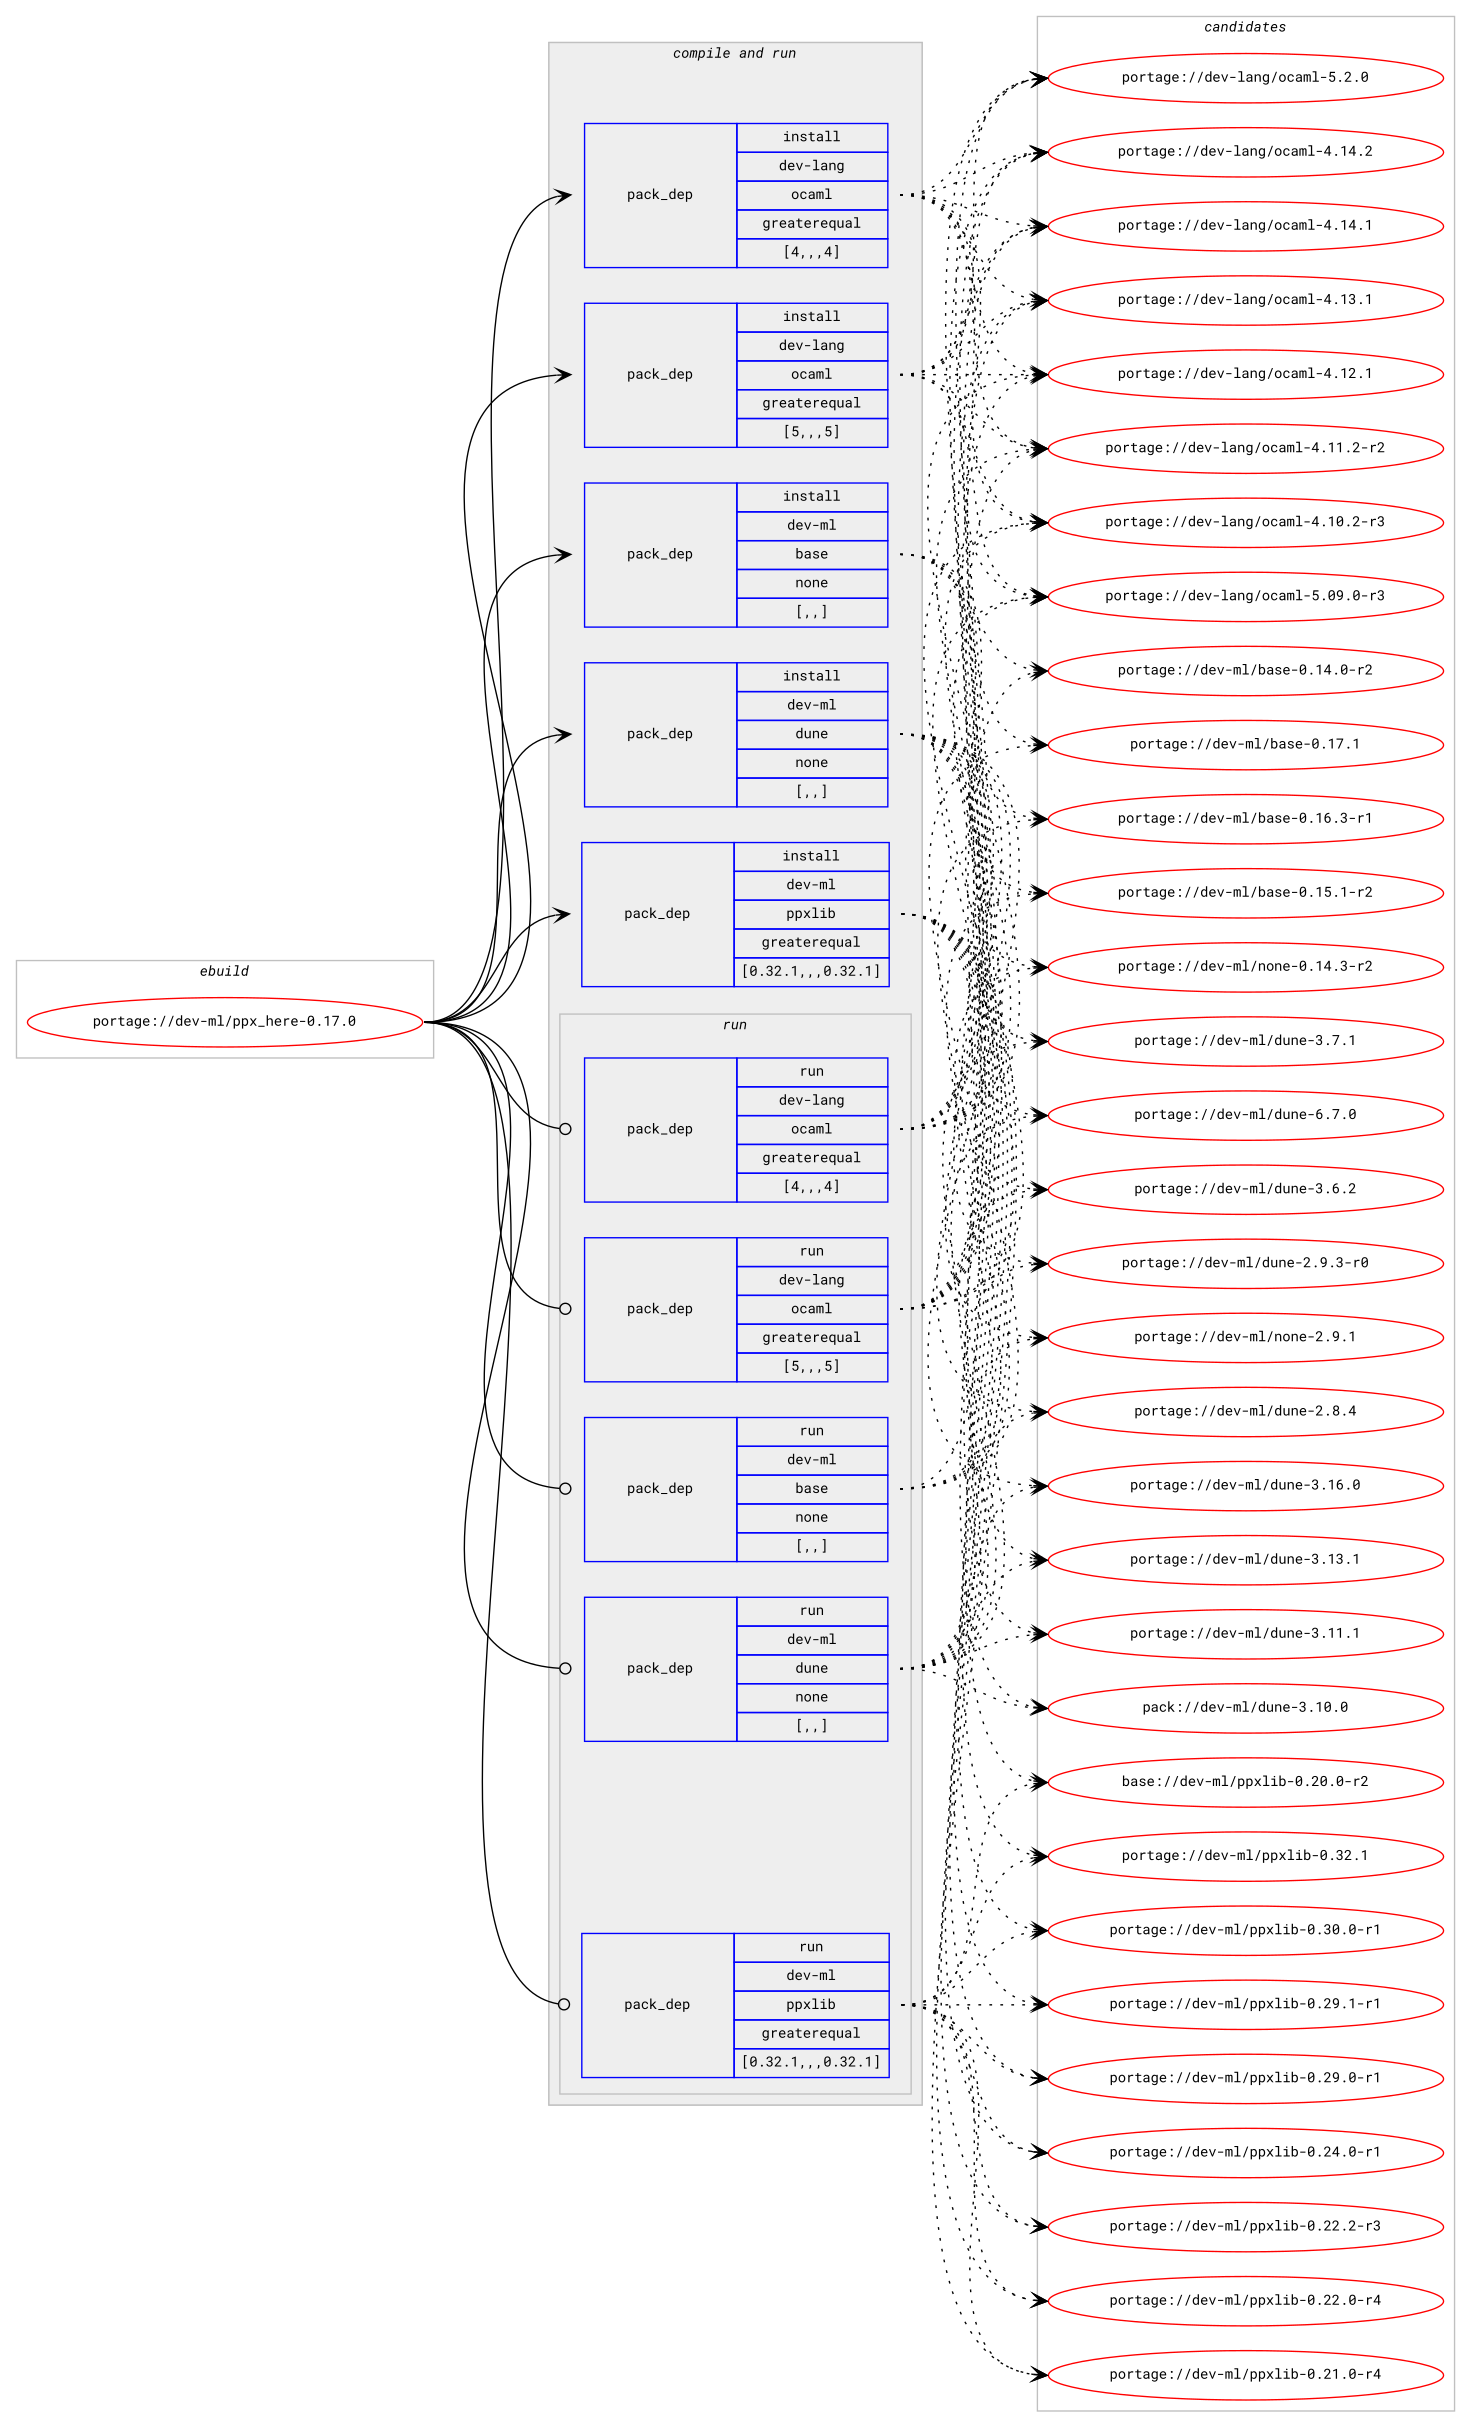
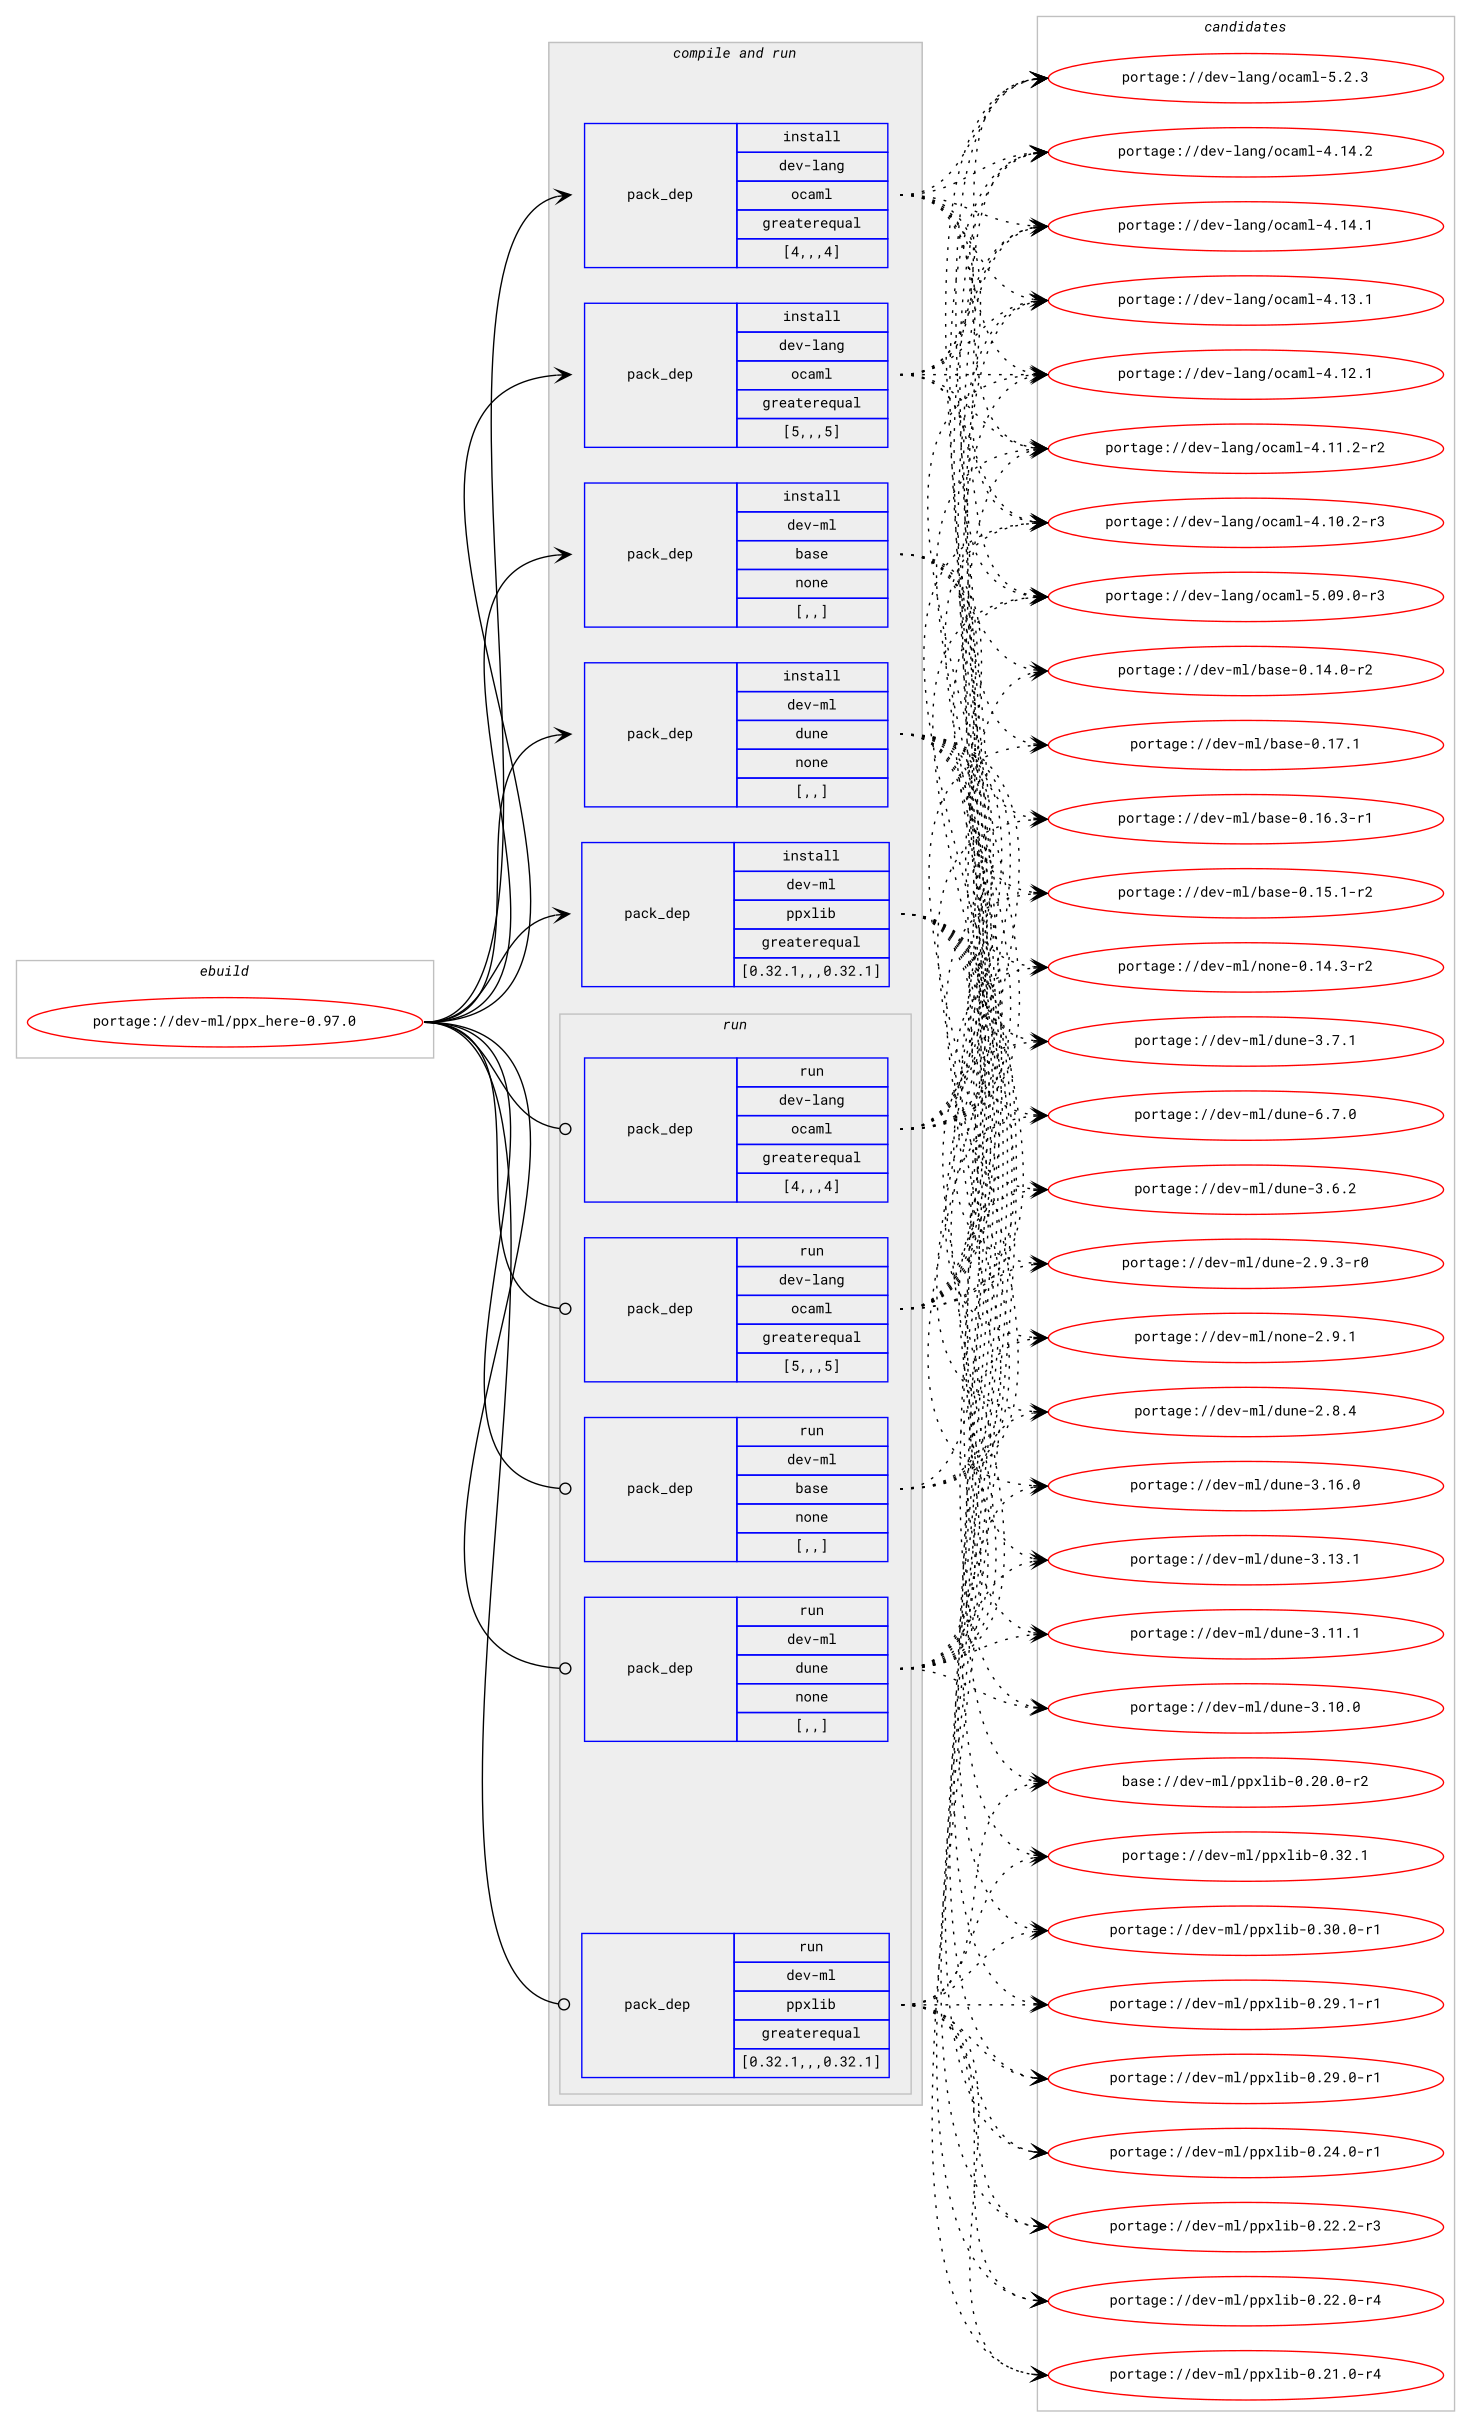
  digraph {
    compound=true
    concentrate=true
    fontname="Roboto Mono"
    fontsize=10
    newrank=true
    rankdir=LR
    ranksep=1.5
    node [color=red fontname="Roboto Mono" fontsize=10]
    edge [arrowhead=vee fontname="Roboto Mono" headport=w style=dotted tailport=e weight=100]
-   n1 [label="portage://dev-ml/ppx_here-0.17.0" width=4]
+   n1 [label="portage://dev-ml/ppx_here-0.97.0" width=4]
    n2 [color=blue label=<<TABLE BORDER="0" CELLBORDER="1" CELLSPACING="0" CELLPADDING="4" WIDTH="220"><TR><TD ROWSPAN="6" CELLPADDING="30">pack_dep</TD></TR><TR><TD WIDTH="110">install</TD></TR><TR><TD>dev-lang</TD></TR><TR><TD>ocaml</TD></TR><TR><TD>greaterequal</TD></TR><TR><TD>[4,,,4]</TD></TR></TABLE>> shape=none]
    n3 [color=blue label=<<TABLE BORDER="0" CELLBORDER="1" CELLSPACING="0" CELLPADDING="4" WIDTH="220"><TR><TD ROWSPAN="6" CELLPADDING="30">pack_dep</TD></TR><TR><TD WIDTH="110">install</TD></TR><TR><TD>dev-lang</TD></TR><TR><TD>ocaml</TD></TR><TR><TD>greaterequal</TD></TR><TR><TD>[5,,,5]</TD></TR></TABLE>> shape=none]
    n4 [color=blue label=<<TABLE BORDER="0" CELLBORDER="1" CELLSPACING="0" CELLPADDING="4" WIDTH="220"><TR><TD ROWSPAN="6" CELLPADDING="30">pack_dep</TD></TR><TR><TD WIDTH="110">install</TD></TR><TR><TD>dev-ml</TD></TR><TR><TD>base</TD></TR><TR><TD>none</TD></TR><TR><TD>[,,]</TD></TR></TABLE>> shape=none]
    n5 [color=blue label=<<TABLE BORDER="0" CELLBORDER="1" CELLSPACING="0" CELLPADDING="4" WIDTH="220"><TR><TD ROWSPAN="6" CELLPADDING="30">pack_dep</TD></TR><TR><TD WIDTH="110">install</TD></TR><TR><TD>dev-ml</TD></TR><TR><TD>dune</TD></TR><TR><TD>none</TD></TR><TR><TD>[,,]</TD></TR></TABLE>> shape=none]
    n6 [color=blue label=<<TABLE BORDER="0" CELLBORDER="1" CELLSPACING="0" CELLPADDING="4" WIDTH="220"><TR><TD ROWSPAN="6" CELLPADDING="30">pack_dep</TD></TR><TR><TD WIDTH="110">install</TD></TR><TR><TD>dev-ml</TD></TR><TR><TD>ppxlib</TD></TR><TR><TD>greaterequal</TD></TR><TR><TD>[0.32.1,,,0.32.1]</TD></TR></TABLE>> shape=none]
    n7 [color=blue label=<<TABLE BORDER="0" CELLBORDER="1" CELLSPACING="0" CELLPADDING="4" WIDTH="220"><TR><TD ROWSPAN="6" CELLPADDING="30">pack_dep</TD></TR><TR><TD WIDTH="110">run</TD></TR><TR><TD>dev-lang</TD></TR><TR><TD>ocaml</TD></TR><TR><TD>greaterequal</TD></TR><TR><TD>[4,,,4]</TD></TR></TABLE>> shape=none]
    n8 [color=blue label=<<TABLE BORDER="0" CELLBORDER="1" CELLSPACING="0" CELLPADDING="4" WIDTH="220"><TR><TD ROWSPAN="6" CELLPADDING="30">pack_dep</TD></TR><TR><TD WIDTH="110">run</TD></TR><TR><TD>dev-lang</TD></TR><TR><TD>ocaml</TD></TR><TR><TD>greaterequal</TD></TR><TR><TD>[5,,,5]</TD></TR></TABLE>> shape=none]
    n9 [color=blue label=<<TABLE BORDER="0" CELLBORDER="1" CELLSPACING="0" CELLPADDING="4" WIDTH="220"><TR><TD ROWSPAN="6" CELLPADDING="30">pack_dep</TD></TR><TR><TD WIDTH="110">run</TD></TR><TR><TD>dev-ml</TD></TR><TR><TD>base</TD></TR><TR><TD>none</TD></TR><TR><TD>[,,]</TD></TR></TABLE>> shape=none]
    n10 [color=blue label=<<TABLE BORDER="0" CELLBORDER="1" CELLSPACING="0" CELLPADDING="4" WIDTH="220"><TR><TD ROWSPAN="6" CELLPADDING="30">pack_dep</TD></TR><TR><TD WIDTH="110">run</TD></TR><TR><TD>dev-ml</TD></TR><TR><TD>dune</TD></TR><TR><TD>none</TD></TR><TR><TD>[,,]</TD></TR></TABLE>> shape=none]
    n11 [color=blue label=<<TABLE BORDER="0" CELLBORDER="1" CELLSPACING="0" CELLPADDING="4" WIDTH="220"><TR><TD ROWSPAN="6" CELLPADDING="30">pack_dep</TD></TR><TR><TD WIDTH="110">run</TD></TR><TR><TD>dev-ml</TD></TR><TR><TD>ppxlib</TD></TR><TR><TD>greaterequal</TD></TR><TR><TD>[0.32.1,,,0.32.1]</TD></TR></TABLE>> shape=none]
-   n12 [label="portage://dev-lang/ocaml-5.2.0" width=4]
+   n12 [label="portage://dev-lang/ocaml-5.2.3" width=4]
    n13 [label="portage://dev-lang/ocaml-4.14.2" width=4]
    n14 [label="portage://dev-lang/ocaml-4.14.1" width=4]
    n15 [label="portage://dev-lang/ocaml-4.13.1" width=4]
    n16 [label="portage://dev-lang/ocaml-4.12.1" width=4]
    n17 [label="portage://dev-lang/ocaml-4.11.2-r2" width=4]
    n18 [label="portage://dev-lang/ocaml-4.10.2-r3" width=4]
    n19 [label="portage://dev-lang/ocaml-5.09.0-r3" width=4]
    n20 [label="portage://dev-ml/base-0.17.1" width=4]
    n21 [label="portage://dev-ml/base-0.16.3-r1" width=4]
    n22 [label="portage://dev-ml/base-0.15.1-r2" width=4]
    n23 [label="portage://dev-ml/none-0.14.3-r2" width=4]
    n24 [label="portage://dev-ml/base-0.14.0-r2" width=4]
    n25 [label="portage://dev-ml/dune-3.16.0" width=4]
    n26 [label="portage://dev-ml/dune-3.13.1" width=4]
    n27 [label="portage://dev-ml/dune-3.11.1" width=4]
-   n28 [label="pack://dev-ml/dune-3.10.0" width=4]
+   n28 [label="portage://dev-ml/dune-3.10.0" width=4]
    n29 [label="portage://dev-ml/dune-3.7.1" width=4]
    n30 [label="portage://dev-ml/dune-6.7.0" width=4]
    n31 [label="portage://dev-ml/dune-3.6.2" width=4]
    n32 [label="portage://dev-ml/dune-2.9.3-r0" width=4]
    n33 [label="portage://dev-ml/none-2.9.1" width=4]
    n34 [label="portage://dev-ml/dune-2.8.4" width=4]
    n35 [label="portage://dev-ml/ppxlib-0.32.1" width=4]
    n36 [label="portage://dev-ml/ppxlib-0.30.0-r1" width=4]
    n37 [label="portage://dev-ml/ppxlib-0.29.1-r1" width=4]
    n38 [label="portage://dev-ml/ppxlib-0.29.0-r1" width=4]
    n39 [label="portage://dev-ml/ppxlib-0.24.0-r1" width=4]
    n40 [label="portage://dev-ml/ppxlib-0.22.2-r3" width=4]
    n41 [label="portage://dev-ml/ppxlib-0.22.0-r4" width=4]
    n42 [label="portage://dev-ml/ppxlib-0.21.0-r4" width=4]
    n43 [label="base://dev-ml/ppxlib-0.20.0-r2" width=4]
    subgraph cluster_1 {
      color=gray
      label=<<i>ebuild</i>>
      n1
    }
    subgraph cluster_2 {
      color=gray
      label=<<i>dependencies</i>>
      subgraph cluster_3 {
        color=gray
        fillcolor="#eeeeee"
        label=<<i>compile</i>>
        style=filled
        subgraph sub_4 {
          color=gray
          fillcolor="#eeeeee"
          label=<<i>compile</i>>
          style=filled
          n2
        }
        subgraph sub_5 {
          color=gray
          fillcolor="#eeeeee"
          label=<<i>compile</i>>
          style=filled
          n3
        }
        subgraph sub_6 {
          color=gray
          fillcolor="#eeeeee"
          label=<<i>compile</i>>
          style=filled
          n4
        }
        subgraph sub_7 {
          color=gray
          fillcolor="#eeeeee"
          label=<<i>compile</i>>
          style=filled
          n5
        }
        subgraph sub_8 {
          color=gray
          fillcolor="#eeeeee"
          label=<<i>compile</i>>
          style=filled
          n6
        }
      }
      subgraph cluster_9 {
        color=gray
        fillcolor="#eeeeee"
        label=<<i>compile and run</i>>
        style=filled
      }
      subgraph cluster_10 {
        color=gray
        fillcolor="#eeeeee"
        label=<<i>run</i>>
        style=filled
        subgraph sub_11 {
          color=gray
          fillcolor="#eeeeee"
          label=<<i>run</i>>
          style=filled
          n7
        }
        subgraph sub_12 {
          color=gray
          fillcolor="#eeeeee"
          label=<<i>run</i>>
          style=filled
          n8
        }
        subgraph sub_13 {
          color=gray
          fillcolor="#eeeeee"
          label=<<i>run</i>>
          style=filled
          n9
        }
        subgraph sub_14 {
          color=gray
          fillcolor="#eeeeee"
          label=<<i>run</i>>
          style=filled
          n10
        }
        subgraph sub_15 {
          color=gray
          fillcolor="#eeeeee"
          label=<<i>run</i>>
          style=filled
          n11
        }
      }
    }
    subgraph cluster_16 {
      color=gray
      label=<<i>candidates</i>>
      rank=same
      subgraph sub_17 {
        color=black
        label=<<i>candidates</i>>
        nodesep=1
        rank=same
        n12
        n13
        n14
        n15
        n16
        n17
        n18
        n19
      }
      subgraph sub_18 {
        color=black
        label=<<i>candidates</i>>
        nodesep=1
        rank=same
        n12
        n13
        n14
        n15
        n16
        n17
        n18
        n19
      }
      subgraph sub_19 {
        color=black
        label=<<i>candidates</i>>
        nodesep=1
        rank=same
        n20
        n21
        n22
        n23
        n24
      }
      subgraph sub_20 {
        color=black
        label=<<i>candidates</i>>
        nodesep=1
        rank=same
        n25
        n26
        n27
        n28
        n29
        n30
        n31
        n32
        n33
        n34
      }
      subgraph sub_21 {
        color=black
        label=<<i>candidates</i>>
        nodesep=1
        rank=same
        n35
        n36
        n37
        n38
        n39
        n40
        n41
        n42
        n43
      }
      subgraph sub_22 {
        color=black
        label=<<i>candidates</i>>
        nodesep=1
        rank=same
        n12
        n13
        n14
        n15
        n16
        n17
        n18
        n19
      }
      subgraph sub_23 {
        color=black
        label=<<i>candidates</i>>
        nodesep=1
        rank=same
        n12
        n13
        n14
        n15
        n16
        n17
        n18
        n19
      }
      subgraph sub_24 {
        color=black
        label=<<i>candidates</i>>
        nodesep=1
        rank=same
        n20
        n21
        n22
        n23
        n24
      }
      subgraph sub_25 {
        color=black
        label=<<i>candidates</i>>
        nodesep=1
        rank=same
        n25
        n26
        n27
        n28
        n29
        n30
        n31
        n32
        n33
        n34
      }
      subgraph sub_26 {
        color=black
        label=<<i>candidates</i>>
        nodesep=1
        rank=same
        n35
        n36
        n37
        n38
        n39
        n40
        n41
        n42
        n43
      }
    }
    n1 -> n2 [style=solid weight=20]
    n1 -> n3 [style=solid weight=20]
    n1 -> n4 [style=solid weight=20]
    n1 -> n5 [style=solid weight=20]
    n1 -> n6 [style=solid weight=20]
    n1 -> n7 [arrowhead=odot style=solid weight=20]
    n1 -> n8 [arrowhead=odot style=solid weight=20]
    n1 -> n9 [arrowhead=odot style=solid weight=20]
    n1 -> n10 [arrowhead=odot style=solid weight=20]
    n1 -> n11 [arrowhead=odot style=solid weight=20]
    n2 -> n12
    n2 -> n13
    n2 -> n14
    n2 -> n15
    n2 -> n16
    n2 -> n17
    n2 -> n18
    n2 -> n19
    n3 -> n12
    n3 -> n13
    n3 -> n14
    n3 -> n15
    n3 -> n16
    n3 -> n17
    n3 -> n18
    n3 -> n19
    n4 -> n20
    n4 -> n21
    n4 -> n22
    n4 -> n23
    n4 -> n24
    n5 -> n25
    n5 -> n26
    n5 -> n27
    n5 -> n28
    n5 -> n29
    n5 -> n30
    n5 -> n31
    n5 -> n32
    n5 -> n33
    n5 -> n34
    n6 -> n35
    n6 -> n36
    n6 -> n37
    n6 -> n38
    n6 -> n39
    n6 -> n40
    n6 -> n41
    n6 -> n42
    n6 -> n43
    n7 -> n12
    n7 -> n13
    n7 -> n14
    n7 -> n15
    n7 -> n16
    n7 -> n17
    n7 -> n18
    n7 -> n19
    n8 -> n12
    n8 -> n13
    n8 -> n14
    n8 -> n15
    n8 -> n16
    n8 -> n17
    n8 -> n18
    n8 -> n19
    n9 -> n20
    n9 -> n21
    n9 -> n22
    n9 -> n23
    n9 -> n24
    n10 -> n25
    n10 -> n26
    n10 -> n27
    n10 -> n28
    n10 -> n29
    n10 -> n30
    n10 -> n31
    n10 -> n32
    n10 -> n33
    n10 -> n34
    n11 -> n35
    n11 -> n36
    n11 -> n37
    n11 -> n38
    n11 -> n39
    n11 -> n40
    n11 -> n41
    n11 -> n42
    n11 -> n43
  }
